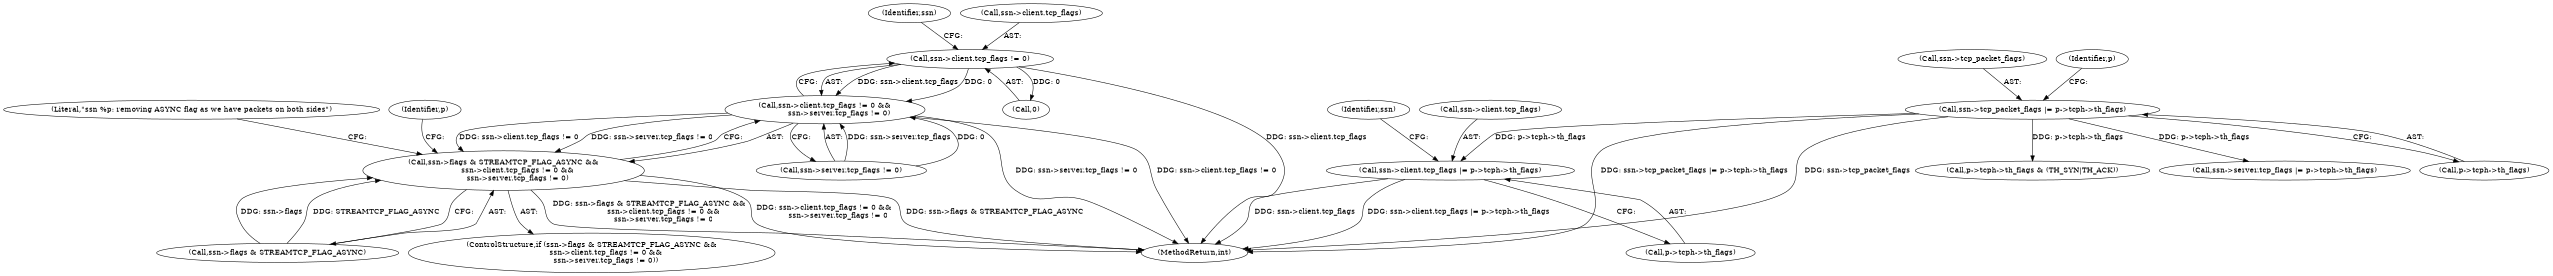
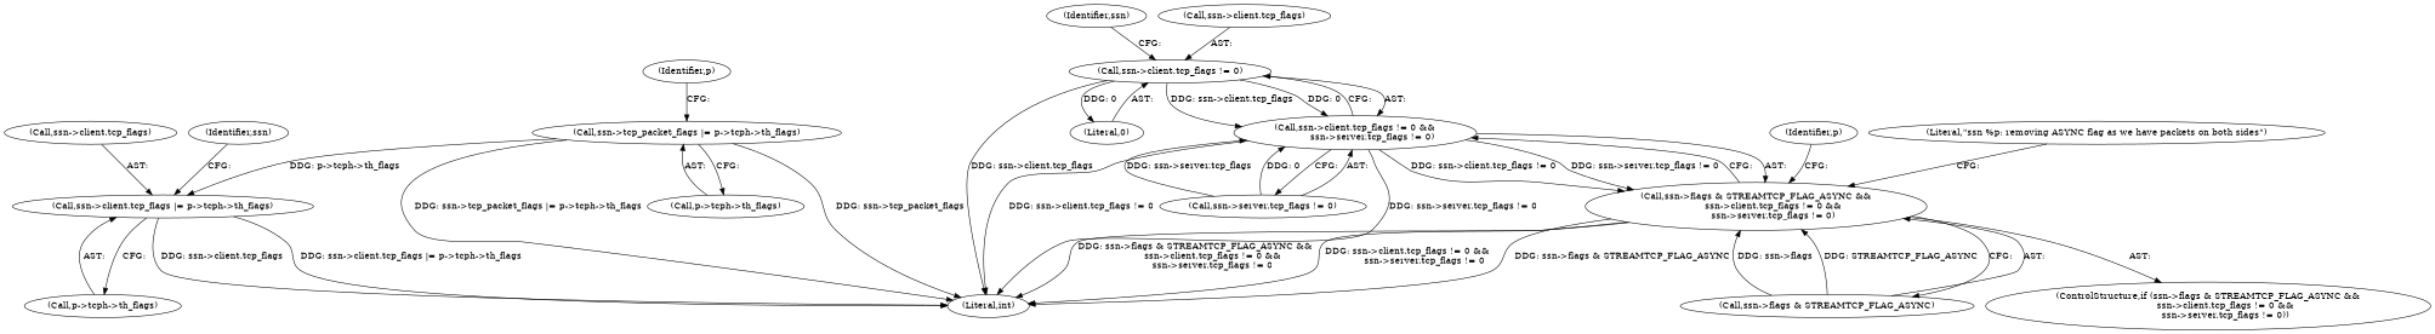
  digraph {
    n1 [label="(Call,ssn->client.tcp_flags != 0)"]
    n2 [label="(Call,ssn->client.tcp_flags != 0 &&\n            ssn->server.tcp_flags != 0)"]
-   n3 [label="(Call,0)"]
-   n4 [label="(MethodReturn,int)"]
+   n3 [label="(Literal,0)"]
+   n4 [label="(Literal,int)"]
    n5 [label="(Call,ssn->flags & STREAMTCP_FLAG_ASYNC &&\n            ssn->client.tcp_flags != 0 &&\n            ssn->server.tcp_flags != 0)"]
    n6 [label="(Call,ssn->server.tcp_flags != 0)"]
    n7 [label="(Call,ssn->client.tcp_flags |= p->tcph->th_flags)"]
    n8 [label="(Call,p->tcph->th_flags)"]
-   n9 [label="(Call,p->tcph->th_flags & (TH_SYN|TH_ACK))"]
    n10 [label="(Call,ssn->tcp_packet_flags |= p->tcph->th_flags)"]
-   n11 [label="(Call,ssn->server.tcp_flags |= p->tcph->th_flags)"]
    n12 [label="(Call,p->tcph->th_flags)"]
    n13 [label="(ControlStructure,if (ssn->flags & STREAMTCP_FLAG_ASYNC &&\n            ssn->client.tcp_flags != 0 &&\n            ssn->server.tcp_flags != 0))"]
    n14 [label="(Call,ssn->flags & STREAMTCP_FLAG_ASYNC)"]
    n15 [label="(Identifier,ssn)"]
    n16 [label="(Identifier,p)"]
    n17 [label="(Identifier,p)"]
    n18 [label="(Call,ssn->client.tcp_flags)"]
    n19 [label="(Call,ssn->client.tcp_flags)"]
-   n20 [label="(Call,ssn->tcp_packet_flags)"]
    n21 [label="(Literal,\"ssn %p: removing ASYNC flag as we have packets on both sides\")"]
    n22 [label="(Identifier,ssn)"]
    n1 -> n2 [label="AST: "]
    n1 -> n2 [label="DDG: ssn->client.tcp_flags"]
    n1 -> n2 [label="DDG: 0"]
    n1 -> n3 [label="DDG: 0"]
    n1 -> n4 [label="DDG: ssn->client.tcp_flags"]
    n2 -> n1 [label="CFG: "]
    n2 -> n4 [label="DDG: ssn->server.tcp_flags != 0"]
    n2 -> n4 [label="DDG: ssn->client.tcp_flags != 0"]
    n2 -> n5 [label="AST: "]
    n2 -> n5 [label="DDG: ssn->client.tcp_flags != 0"]
    n2 -> n5 [label="DDG: ssn->server.tcp_flags != 0"]
    n2 -> n6 [label="CFG: "]
    n3 -> n1 [label="AST: "]
    n5 -> n2 [label="CFG: "]
    n5 -> n4 [label="DDG: ssn->flags & STREAMTCP_FLAG_ASYNC"]
    n5 -> n4 [label="DDG: ssn->flags & STREAMTCP_FLAG_ASYNC &&\n            ssn->client.tcp_flags != 0 &&\n            ssn->server.tcp_flags != 0"]
    n5 -> n4 [label="DDG: ssn->client.tcp_flags != 0 &&\n            ssn->server.tcp_flags != 0"]
    n5 -> n13 [label="AST: "]
    n5 -> n14 [label="CFG: "]
    n6 -> n2 [label="AST: "]
    n6 -> n2 [label="DDG: ssn->server.tcp_flags"]
    n6 -> n2 [label="DDG: 0"]
    n7 -> n4 [label="DDG: ssn->client.tcp_flags |= p->tcph->th_flags"]
    n7 -> n4 [label="DDG: ssn->client.tcp_flags"]
    n7 -> n8 [label="CFG: "]
    n8 -> n7 [label="AST: "]
    n10 -> n4 [label="DDG: ssn->tcp_packet_flags |= p->tcph->th_flags"]
    n10 -> n4 [label="DDG: ssn->tcp_packet_flags"]
    n10 -> n7 [label="DDG: p->tcph->th_flags"]
-   n10 -> n9 [label="DDG: p->tcph->th_flags"]
-   n10 -> n11 [label="DDG: p->tcph->th_flags"]
    n10 -> n12 [label="CFG: "]
    n12 -> n10 [label="AST: "]
    n14 -> n5 [label="AST: "]
    n14 -> n5 [label="DDG: ssn->flags"]
    n14 -> n5 [label="DDG: STREAMTCP_FLAG_ASYNC"]
    n15 -> n1 [label="CFG: "]
    n16 -> n5 [label="CFG: "]
    n17 -> n10 [label="CFG: "]
    n18 -> n1 [label="AST: "]
    n19 -> n7 [label="AST: "]
-   n20 -> n10 [label="AST: "]
    n21 -> n5 [label="CFG: "]
    n22 -> n7 [label="CFG: "]
  }
